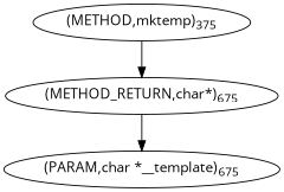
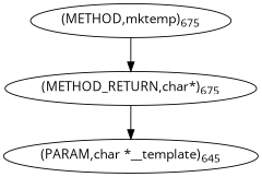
  digraph {
    fontname="Open Sans"
    node [fontname="Open Sans"]
    edge [fontname="Open Sans"]
-   n1 [label=<(METHOD,mktemp)<SUB>375</SUB>>]
+   n1 [label=<(METHOD,mktemp)<SUB>675</SUB>>]
    n2 [label=<(METHOD_RETURN,char*)<SUB>675</SUB>>]
-   n3 [label=<(PARAM,char *__template)<SUB>675</SUB>>]
+   n3 [label=<(PARAM,char *__template)<SUB>645</SUB>>]
    n1 -> n2
    n2 -> n3
  }
